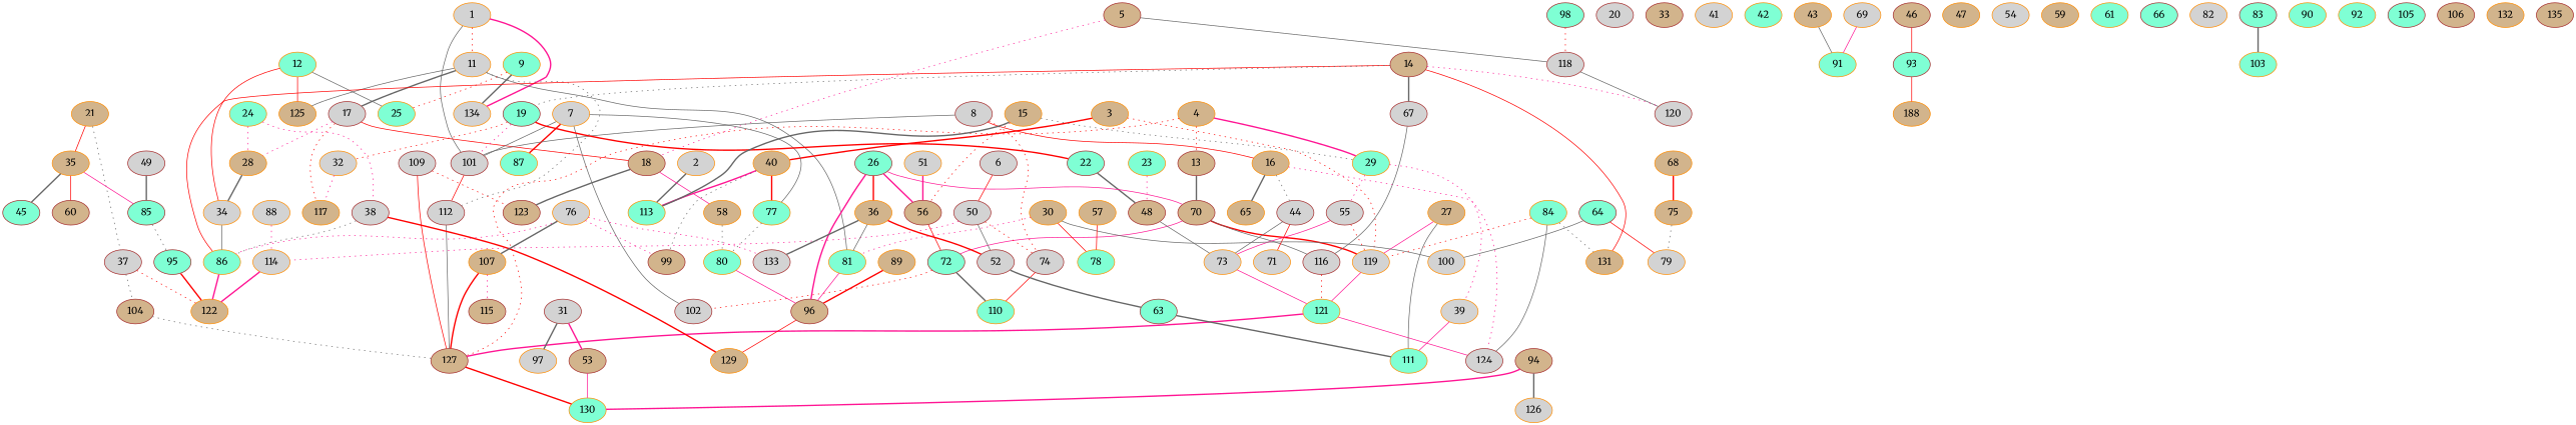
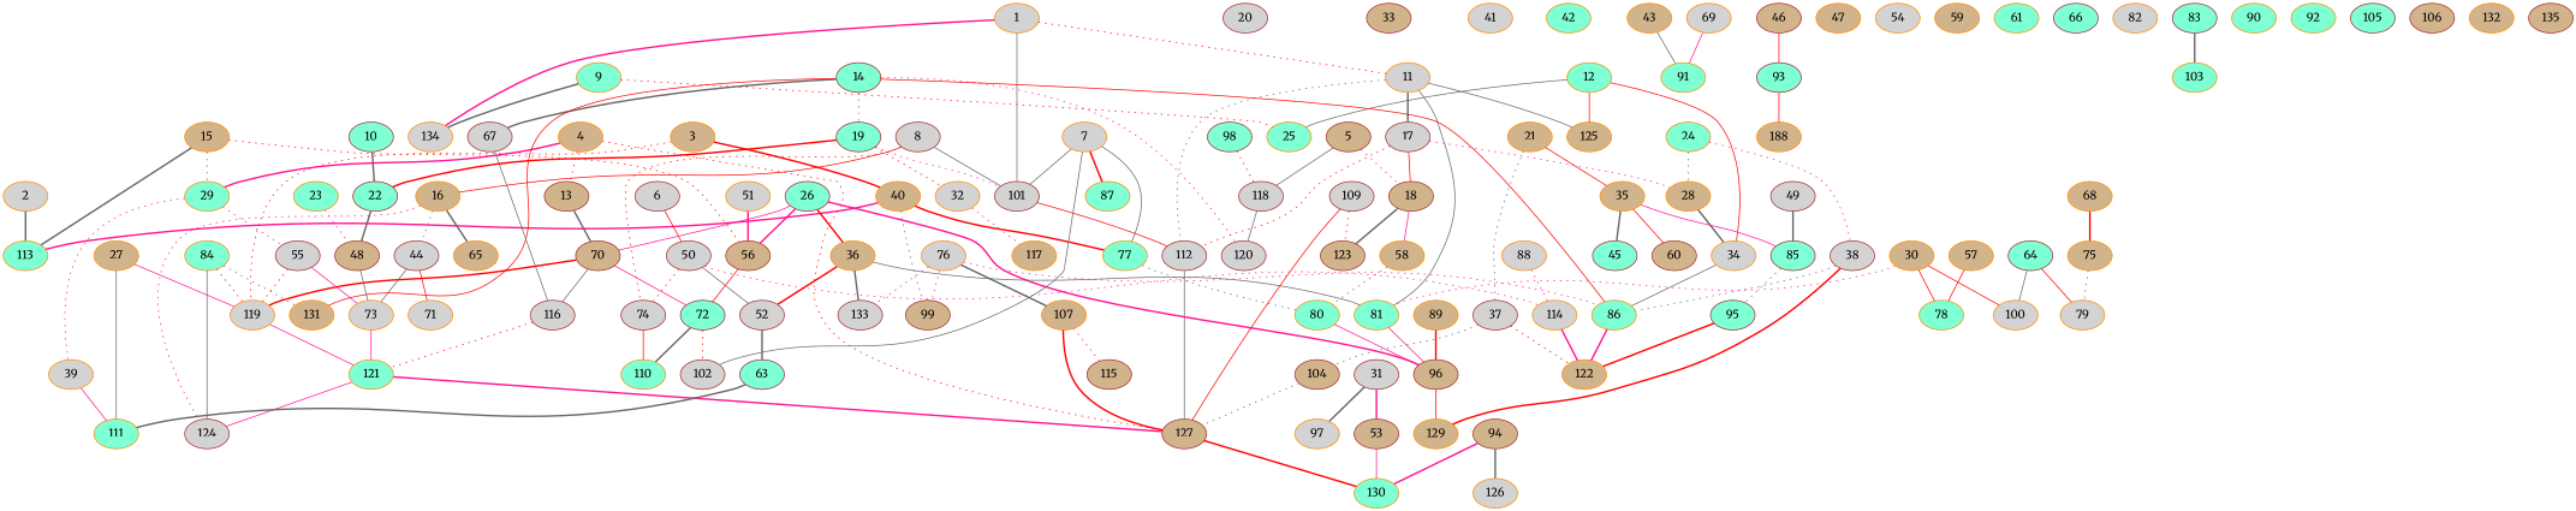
  graph {
    fontname=Merriweather
    node [color=darkorange fillcolor=tan fontname=Merriweather style=filled]
    edge [color=gray40 fontname=Merriweather style=solid]
    1 [fillcolor=lightgrey]
    11 [fillcolor=lightgrey]
    101 [color=brown fillcolor=lightgrey]
    134 [fillcolor=lightgrey]
    17 [color=brown fillcolor=lightgrey]
    81 [fillcolor=aquamarine]
    112 [color=brown fillcolor=lightgrey]
    125
    113 [fillcolor=aquamarine]
    2 [fillcolor=lightgrey]
    3
    40
    119 [fillcolor=lightgrey]
    77 [fillcolor=aquamarine]
    99 [color=brown]
    104 [color=brown]
    127 [color=brown]
    121 [fillcolor=aquamarine]
    4
    13 [color=brown]
    29 [fillcolor=aquamarine]
    70 [color=brown]
    39 [fillcolor=lightgrey]
    55 [color=brown fillcolor=lightgrey]
    130 [fillcolor=aquamarine]
    5 [color=brown]
    18 [color=brown]
    118 [color=brown fillcolor=lightgrey]
    58
    123 [color=brown]
    120 [color=brown fillcolor=lightgrey]
    6 [color=brown fillcolor=lightgrey]
    50 [color=brown fillcolor=lightgrey]
    74 [color=brown fillcolor=lightgrey]
    52 [color=brown fillcolor=lightgrey]
    114 [fillcolor=lightgrey]
    7 [fillcolor=lightgrey]
    87 [fillcolor=aquamarine]
    102 [color=brown fillcolor=lightgrey]
    80 [fillcolor=aquamarine]
    8 [color=brown fillcolor=lightgrey]
    16
    44 [color=brown fillcolor=lightgrey]
    65
    124 [color=brown fillcolor=lightgrey]
    110 [fillcolor=aquamarine]
    9 [fillcolor=aquamarine]
    25 [fillcolor=aquamarine]
+   10 [color=brown fillcolor=aquamarine]
    22 [color=brown fillcolor=aquamarine]
    48 [color=brown]
    28
    117
    96 [color=brown]
    12 [fillcolor=aquamarine]
    34 [fillcolor=lightgrey]
    86 [fillcolor=aquamarine]
    72 [color=brown fillcolor=aquamarine]
    116 [color=brown fillcolor=lightgrey]
    94 [color=brown]
    126 [fillcolor=lightgrey]
-   14 [color=brown]
+   14 [color=brown fillcolor=aquamarine]
    19 [color=brown fillcolor=aquamarine]
    67 [color=brown fillcolor=lightgrey]
    131
    32 [fillcolor=lightgrey]
    122
    15
    56 [color=brown]
    71 [fillcolor=lightgrey]
    73 [fillcolor=lightgrey]
    20 [color=brown fillcolor=lightgrey]
    21
    35
    37 [color=brown fillcolor=lightgrey]
    45 [color=brown fillcolor=aquamarine]
    85 [color=brown fillcolor=aquamarine]
    60 [color=brown]
    23 [fillcolor=aquamarine]
    24 [fillcolor=aquamarine]
    38 [color=brown fillcolor=lightgrey]
    129
    26 [color=brown fillcolor=aquamarine]
    36
    133 [color=brown fillcolor=lightgrey]
    27
    111 [fillcolor=aquamarine]
    30
    78 [fillcolor=aquamarine]
    100 [fillcolor=lightgrey]
    31 [color=brown fillcolor=lightgrey]
    53 [color=brown]
    97 [fillcolor=lightgrey]
    33 [color=brown]
    95 [color=brown fillcolor=aquamarine]
    63 [color=brown fillcolor=aquamarine]
    41 [fillcolor=lightgrey]
    42 [fillcolor=aquamarine]
    43
    91 [fillcolor=aquamarine]
    46 [color=brown]
    93 [color=brown fillcolor=aquamarine]
    n103 [label=188]
    47
    49 [color=brown fillcolor=lightgrey]
    51 [fillcolor=lightgrey]
    54 [fillcolor=lightgrey]
    57
    59
    61 [fillcolor=aquamarine]
    64 [color=brown fillcolor=aquamarine]
    79 [fillcolor=lightgrey]
    66 [color=brown fillcolor=aquamarine]
    68
    75
    69 [fillcolor=lightgrey]
    76 [fillcolor=lightgrey]
    107
    115 [color=brown]
    82 [fillcolor=lightgrey]
    83 [color=brown fillcolor=aquamarine]
    103 [fillcolor=aquamarine]
    84 [fillcolor=aquamarine]
    88 [fillcolor=lightgrey]
    89
    90 [fillcolor=aquamarine]
    92 [fillcolor=aquamarine]
    98 [color=brown fillcolor=aquamarine]
    105 [color=brown fillcolor=aquamarine]
    106 [color=brown]
    109 [color=brown fillcolor=lightgrey]
    132
    135 [color=brown]
    1 -- 11 [color=red style=dotted]
    1 -- 101
    1 -- 134 [color=deeppink style=bold]
    11 -- 17 [style=bold]
    11 -- 81
    11 -- 112 [style=dotted]
    11 -- 125
    101 -- 112 [color=red]
    17 -- 18 [color=red]
    17 -- 28 [color=deeppink style=dotted]
-   17 -- 117 [color=red style=dotted]
+   17 -- 112 [color=red style=dotted]
    81 -- 96 [color=deeppink]
    112 -- 127
    2 -- 113 [style=bold]
    3 -- 40 [color=red style=bold]
    3 -- 119 [color=red style=dotted]
    40 -- 113 [color=deeppink style=bold]
    40 -- 77 [color=red style=bold]
    40 -- 99 [style=dotted]
    119 -- 121 [color=deeppink]
    77 -- 80 [style=dotted]
    104 -- 127 [style=dotted]
    127 -- 130 [color=red style=bold]
    121 -- 127 [color=deeppink style=bold]
    121 -- 124 [color=deeppink]
    4 -- 127 [color=red style=dotted]
    4 -- 13 [color=red style=dotted]
    4 -- 29 [color=deeppink style=bold]
    13 -- 70 [style=bold]
    29 -- 39 [color=deeppink style=dotted]
    29 -- 55 [color=deeppink style=dotted]
    70 -- 119 [color=red style=bold]
    70 -- 72 [color=deeppink]
    70 -- 116
    39 -- 111 [color=deeppink]
    55 -- 119 [color=red style=dotted]
    55 -- 73 [color=deeppink]
    5 -- 18 [color=deeppink style=dotted]
    5 -- 118
    18 -- 58 [color=deeppink]
    18 -- 123 [style=bold]
    118 -- 120
    58 -- 80 [style=dotted]
    6 -- 50 [color=red]
    50 -- 74 [color=red style=dotted]
    50 -- 52
    50 -- 114 [color=deeppink style=dotted]
    74 -- 110 [color=red]
    52 -- 63 [style=bold]
    114 -- 122 [color=deeppink style=bold]
    7 -- 101
    7 -- 77
    7 -- 87 [color=red style=bold]
    7 -- 102
    80 -- 96 [color=deeppink]
    8 -- 101
    8 -- 74 [color=red style=dotted]
    8 -- 16 [color=red]
    16 -- 44 [style=dotted]
    16 -- 65 [style=bold]
    16 -- 124 [color=deeppink style=dotted]
    44 -- 71 [color=red]
    44 -- 73
    9 -- 134 [style=bold]
    9 -- 25 [color=red style=dotted]
+   10 -- 22 [style=bold]
    22 -- 48 [style=bold]
    48 -- 73
    28 -- 34 [style=bold]
    96 -- 129 [color=red]
    12 -- 125 [color=red]
    12 -- 25
    12 -- 34 [color=red]
    34 -- 86
    86 -- 122 [color=deeppink style=bold]
    72 -- 102 [color=red style=dotted]
    72 -- 110 [style=bold]
    116 -- 121 [color=red style=dotted]
    94 -- 130 [color=deeppink style=bold]
    94 -- 126 [style=bold]
    14 -- 120 [color=deeppink style=dotted]
    14 -- 86 [color=red]
    14 -- 19 [style=dotted]
    14 -- 67 [style=bold]
    14 -- 131 [color=red]
    19 -- 101 [color=deeppink style=dotted]
    19 -- 22 [color=red style=bold]
    19 -- 32 [color=red style=dotted]
    67 -- 116
    32 -- 117 [color=deeppink style=dotted]
    15 -- 113 [style=bold]
    15 -- 29 [style=dotted]
    15 -- 56 [color=red style=dotted]
    56 -- 72 [color=red]
    73 -- 121 [color=deeppink]
    21 -- 35 [color=red]
    21 -- 37 [style=dotted]
    35 -- 45 [style=bold]
    35 -- 85 [color=deeppink]
    35 -- 60 [color=red]
    37 -- 104 [style=dotted]
    37 -- 122 [color=red style=dotted]
    85 -- 95 [style=dotted]
    23 -- 48 [color=deeppink style=dotted]
-   24 -- 28 [color=deeppink style=dotted]
+   24 -- 28 [style=dotted]
    24 -- 38 [color=deeppink style=dotted]
    38 -- 86 [style=dotted]
    38 -- 129 [color=red style=bold]
    26 -- 70 [color=deeppink]
    26 -- 96 [color=deeppink style=bold]
    26 -- 56 [color=deeppink style=bold]
    26 -- 36 [color=red style=bold]
    36 -- 81
    36 -- 52 [color=red style=bold]
    36 -- 133 [style=bold]
    27 -- 119 [color=deeppink]
    27 -- 111
    30 -- 81 [color=deeppink style=dotted]
    30 -- 78 [color=red]
-   30 -- 100
+   30 -- 100 [color=red]
    31 -- 53 [color=deeppink style=bold]
    31 -- 97 [style=bold]
    53 -- 130 [color=deeppink]
    95 -- 122 [color=red style=bold]
    63 -- 111 [style=bold]
    43 -- 91
    46 -- 93 [color=red]
    93 -- n103 [color=red]
    49 -- 85 [style=bold]
    51 -- 56 [color=deeppink style=bold]
    57 -- 78 [color=red]
    64 -- 100
    64 -- 79 [color=red]
    68 -- 75 [color=red style=bold]
    75 -- 79 [style=dotted]
    69 -- 91 [color=deeppink]
    76 -- 99 [color=deeppink style=dotted]
    76 -- 86 [color=deeppink style=dotted]
    76 -- 133 [color=deeppink style=dotted]
    76 -- 107 [style=bold]
    107 -- 127 [color=red style=bold]
    107 -- 115 [color=deeppink style=dotted]
    83 -- 103 [style=bold]
    84 -- 119 [color=red style=dotted]
    84 -- 124
    84 -- 131 [style=dotted]
    88 -- 114 [color=deeppink style=dotted]
    89 -- 96 [color=red style=bold]
    98 -- 118 [color=red style=dotted]
    109 -- 127 [color=red]
    109 -- 123 [color=red style=dotted]
  }
